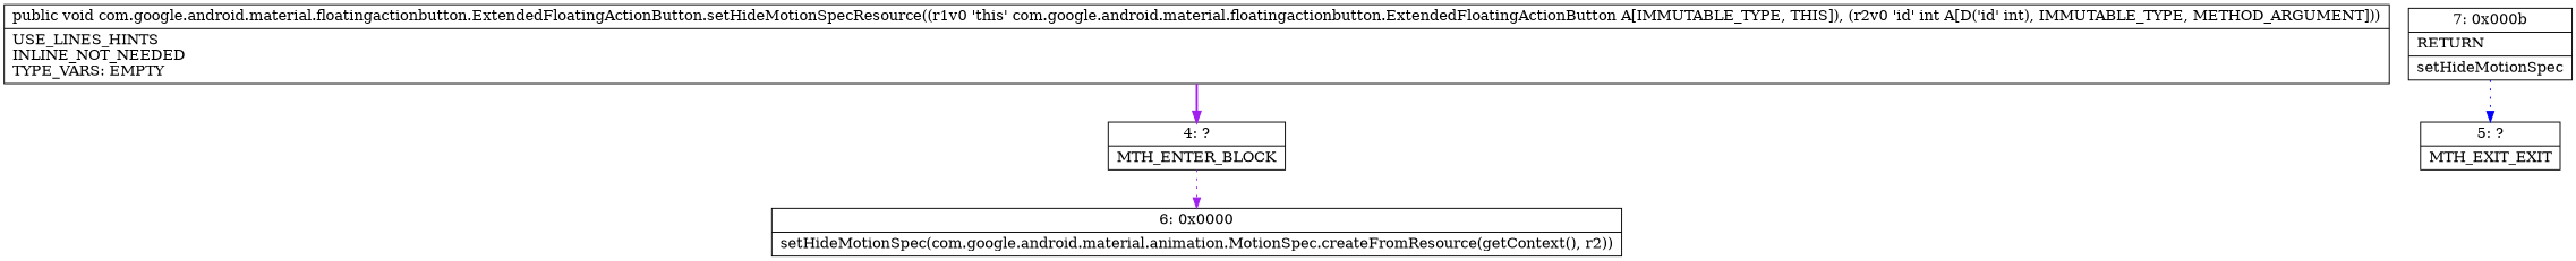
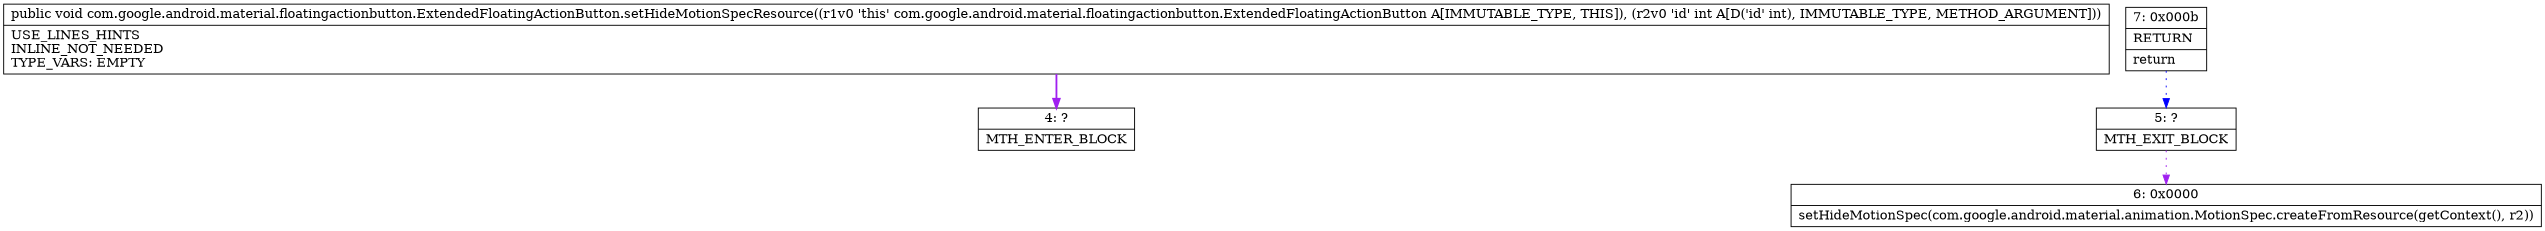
  digraph {
    node [shape=record]
    edge [color=purple style=dotted]
    n1 [label="{4\:\ ?|MTH_ENTER_BLOCK\l}"]
    n2 [label="{6\:\ 0x0000|setHideMotionSpec(com.google.android.material.animation.MotionSpec.createFromResource(getContext(), r2))\l}"]
-   n3 [label="{7\:\ 0x000b|RETURN\l|setHideMotionSpec\l}"]
-   n4 [label="{5\:\ ?|MTH_EXIT_EXIT\l}"]
+   n3 [label="{7\:\ 0x000b|RETURN\l|return\l}"]
+   n4 [label="{5\:\ ?|MTH_EXIT_BLOCK\l}"]
    n5 [label="{public void com.google.android.material.floatingactionbutton.ExtendedFloatingActionButton.setHideMotionSpecResource((r1v0 'this' com.google.android.material.floatingactionbutton.ExtendedFloatingActionButton A[IMMUTABLE_TYPE, THIS]), (r2v0 'id' int A[D('id' int), IMMUTABLE_TYPE, METHOD_ARGUMENT]))  | USE_LINES_HINTS\lINLINE_NOT_NEEDED\lTYPE_VARS: EMPTY\l}"]
-   n1 -> n2
+   n4 -> n2
    n3 -> n4 [color=blue]
    n5 -> n1 [style=bold]
  }
